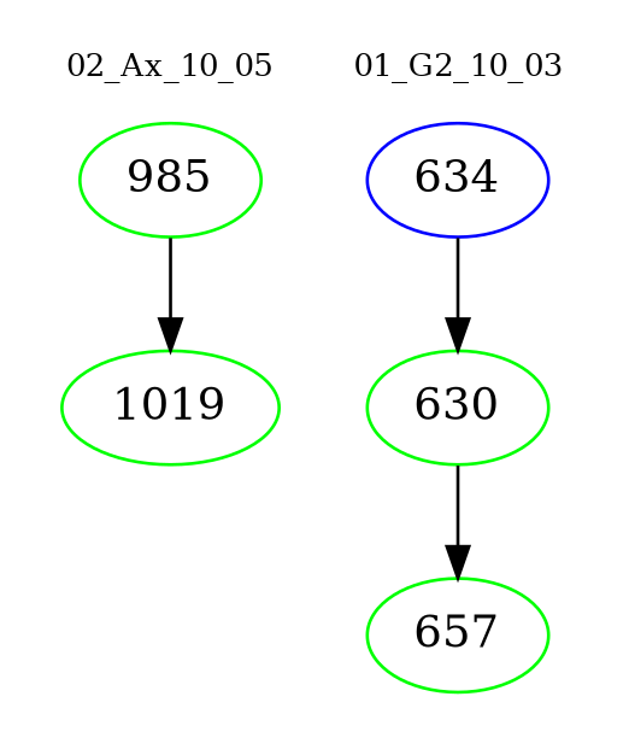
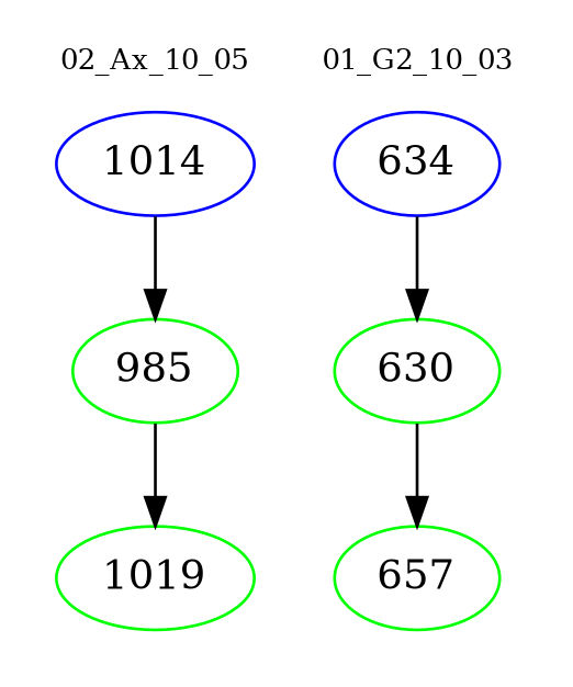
  digraph {
    node [color=green]
    edge [color=black]
+   n1 [color=blue label=1014]
    n2 [label=985]
    n3 [label=1019]
    n4 [color=blue label=634]
    n5 [label=630]
    n6 [label=657]
    subgraph cluster_1 {
      color=white
      fontsize=10
      label="02_Ax_10_05"
+     n1
      n2
      n3
    }
    subgraph cluster_2 {
      color=white
      fontsize=10
      label="01_G2_10_03"
      n4
      n5
      n6
    }
+   n1 -> n2
    n2 -> n3
    n4 -> n5
    n5 -> n6
  }
